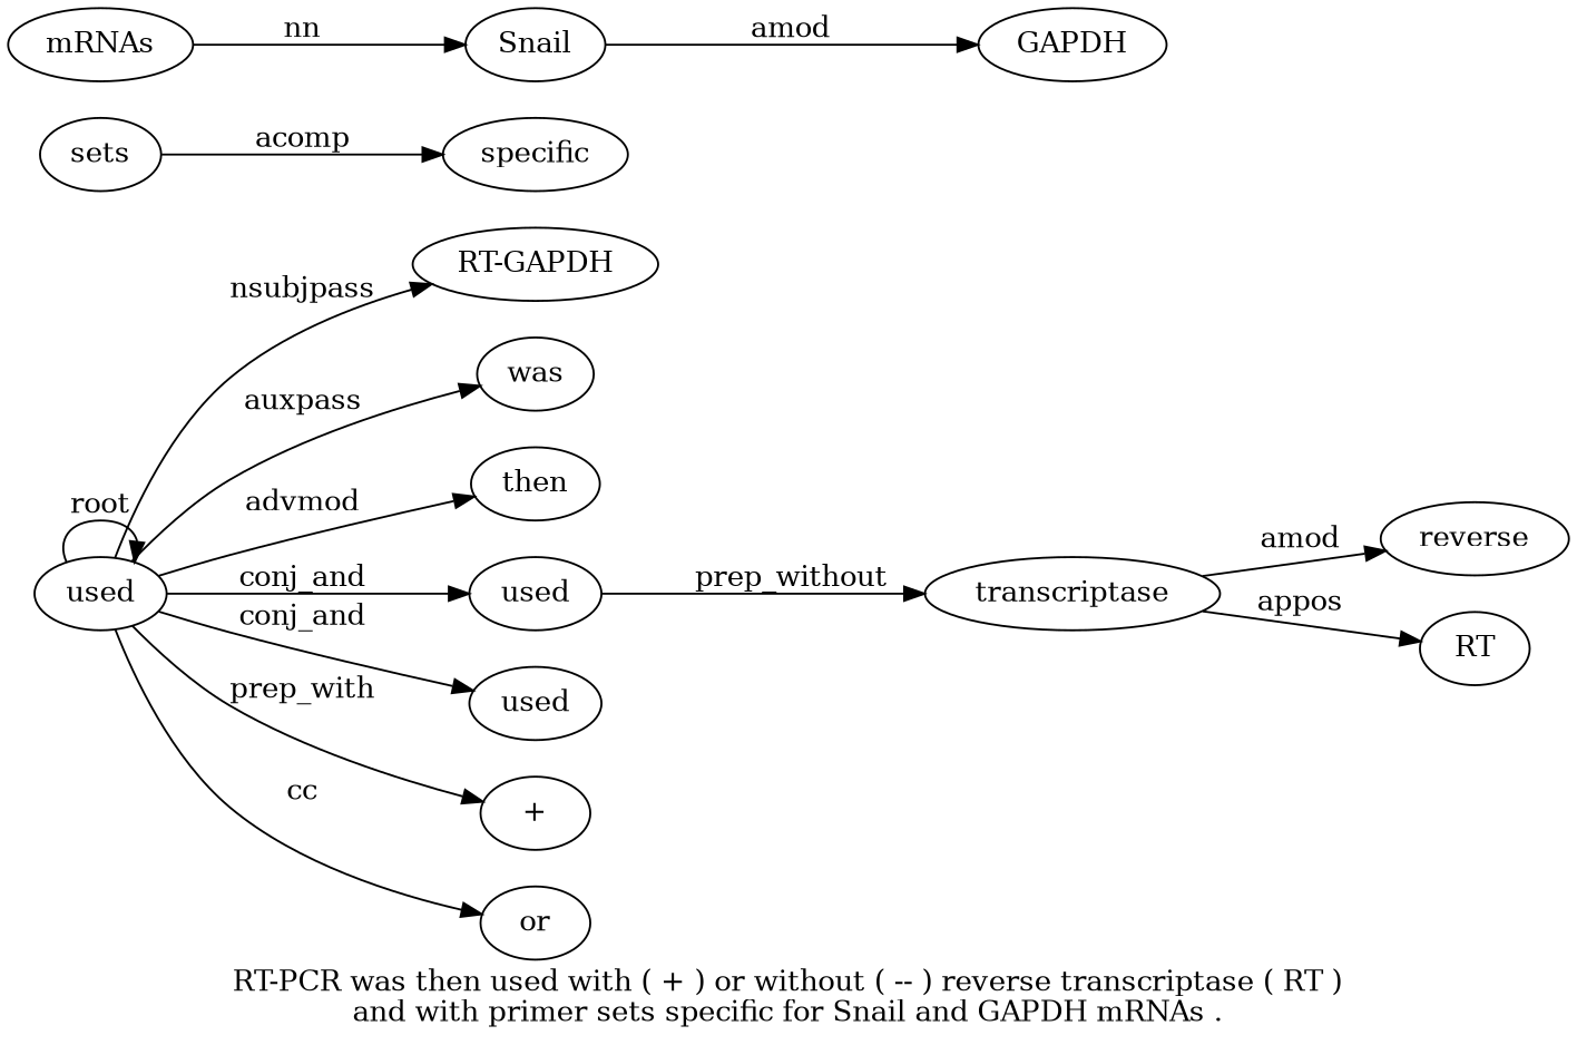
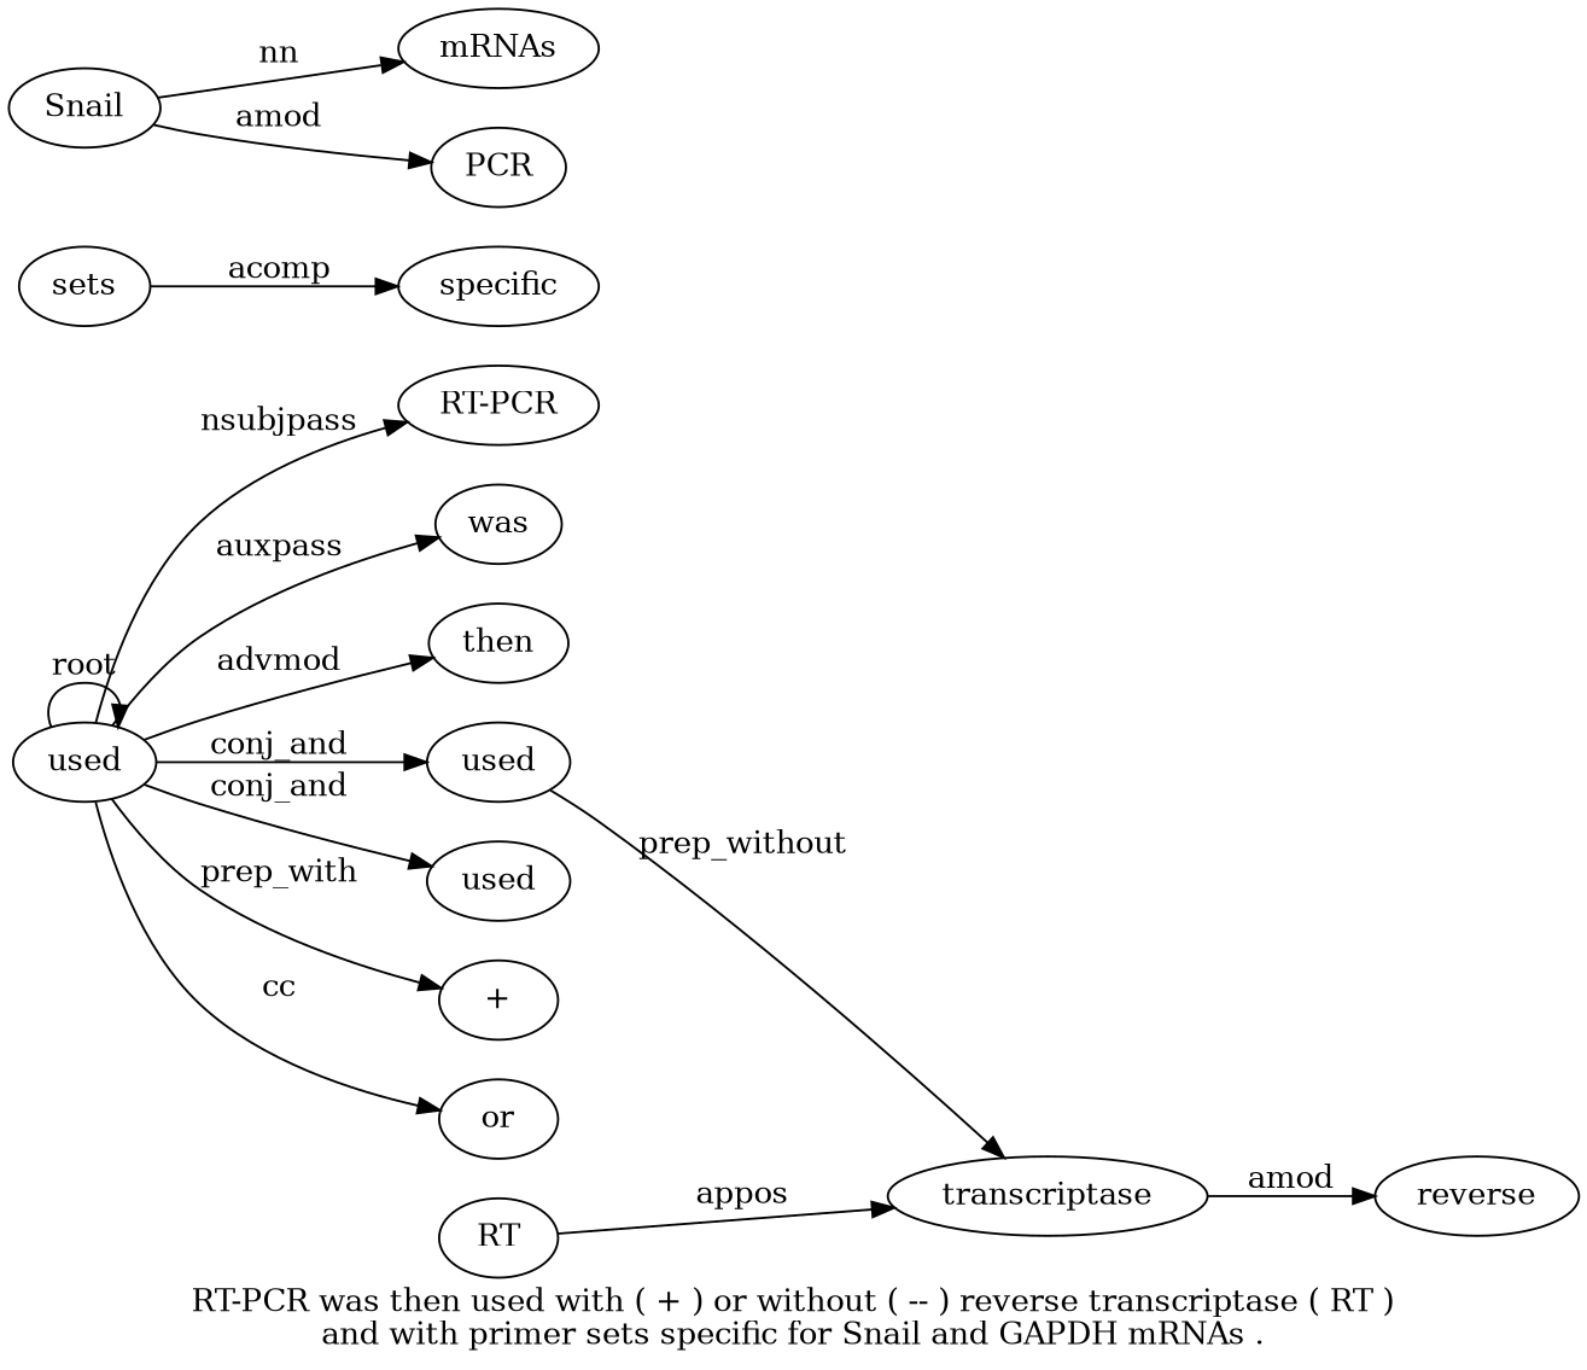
  digraph {
    label="RT-PCR was then used with ( + ) or without ( -- ) reverse transcriptase ( RT )\nand with primer sets specific for Snail and GAPDH mRNAs ."
    rankdir=LR
    node [fillcolor=white style=filled]
    n1 [label=used]
-   n2 [label="RT-GAPDH"]
+   n2 [label="RT-PCR"]
    n3 [label=was]
    n4 [label=then]
    n5 [label=used]
    n6 [label=used]
    n7 [label="+"]
    n8 [label=or]
    n9 [label=transcriptase]
    n10 [label=reverse]
    n11 [label=RT]
    n12 [label=sets]
    n13 [label=specific]
    n14 [label=mRNAs]
    n15 [label=Snail]
-   n16 [label=GAPDH]
+   n16 [label=PCR]
    n1 -> n1 [label=root]
    n1 -> n2 [label=nsubjpass]
    n1 -> n3 [label=auxpass]
    n1 -> n4 [label=advmod]
    n1 -> n5 [label=conj_and]
    n1 -> n6 [label=conj_and]
    n1 -> n7 [label=prep_with]
    n1 -> n8 [label=cc]
    n5 -> n9 [label=prep_without]
    n9 -> n10 [label=amod]
-   n9 -> n11 [label=appos]
+   n11 -> n9 [label=appos]
    n12 -> n13 [label=acomp]
-   n14 -> n15 [label=nn]
+   n15 -> n14 [label=nn]
    n15 -> n16 [label=amod]
  }
